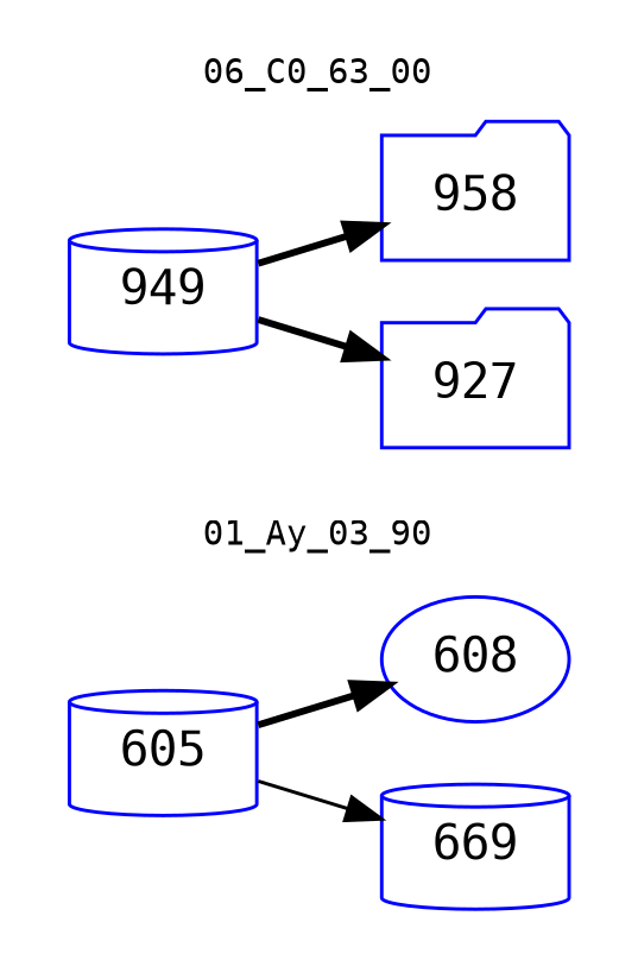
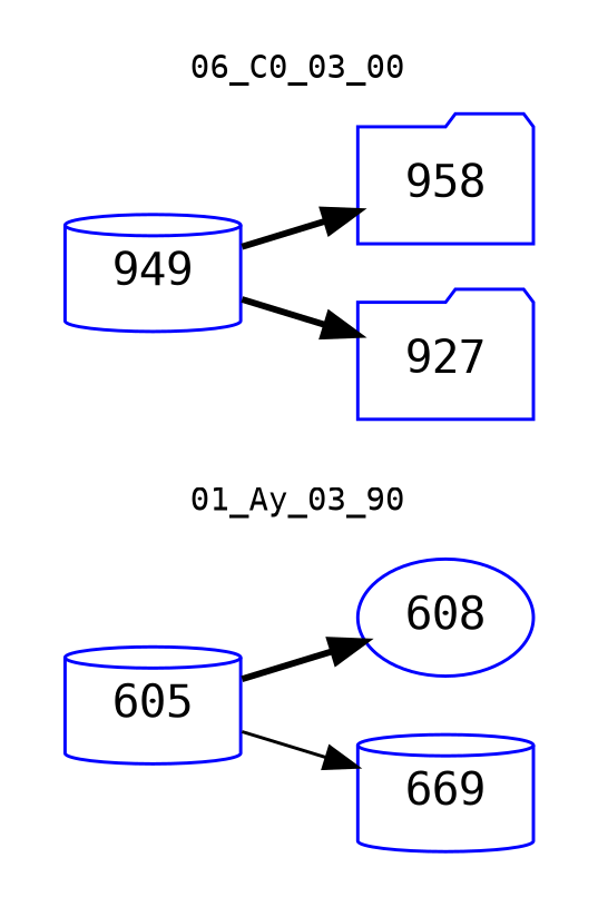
  digraph {
    fontname="DejaVu Sans Mono"
    rankdir=LR
    node [color=blue fontname="DejaVu Sans Mono" shape=cylinder]
    edge [color=black fontname="DejaVu Sans Mono" style=bold]
    n1 [label=605]
    n2 [label=669]
    n3 [label=608 shape=ellipse]
    n4 [label=949]
    n5 [label=927 shape=folder]
    n6 [label=958 shape=folder]
    subgraph cluster_1 {
      color=white
      fontsize=10
      label="01_Ay_03_90"
      n1
      n2
      n3
    }
    subgraph cluster_2 {
      color=white
      fontsize=10
-     label="06_C0_63_00"
+     label="06_C0_03_00"
      n4
      n5
      n6
    }
    n1 -> n2 [style=solid]
    n1 -> n3
    n4 -> n5
    n4 -> n6
  }
